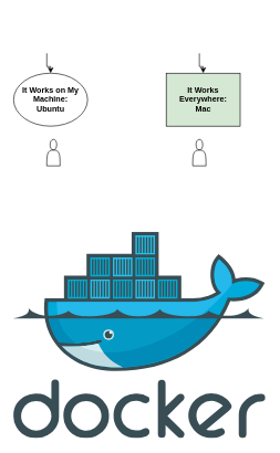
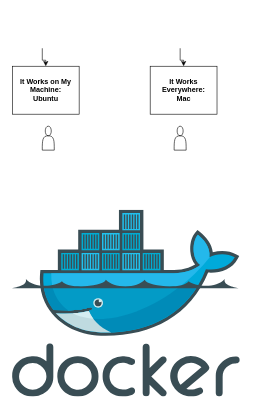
  <mxCell id="0" />
  <mxCell id="1" parent="0" />
- <mxCell id="2" value="&lt;h4&gt;It Works on My Machine:&lt;br&gt;Ubuntu&lt;/h4&gt;" style="ellipse;whiteSpace=wrap;html=1;" vertex="1" parent="1"><mxGeometry x="20" y="110" width="111.5" height="80" as="geometry" /></mxCell>
+ <mxCell id="2" value="&lt;h4&gt;It Works on My Machine:&lt;br&gt;Ubuntu&lt;/h4&gt;" style="rounded=0;whiteSpace=wrap;html=1;" vertex="1" parent="1"><mxGeometry x="20" y="110" width="111.5" height="80" as="geometry" /></mxCell>
  <mxCell id="3" value="" style="image;sketch=0;aspect=fixed;html=1;points=[];align=center;fontSize=12;image=img/lib/mscae/Docker.svg;" vertex="1" parent="1"><mxGeometry x="20" y="350" width="380" height="311.6" as="geometry" /></mxCell>
  <mxCell id="4" value="" style="edgeStyle=orthogonalEdgeStyle;rounded=0;orthogonalLoop=1;jettySize=auto;html=1;" edge="1" parent="1" source="5" target="2"><mxGeometry relative="1" as="geometry" /></mxCell>
  <mxCell id="5" value="" style="shape=image;html=1;verticalAlign=top;verticalLabelPosition=bottom;labelBackgroundColor=#ffffff;imageAspect=0;aspect=fixed;image=https://cdn2.iconfinder.com/data/icons/boxicons-logos/24/bxl-django-128.png;textShadow=0;" vertex="1" parent="1"><mxGeometry x="40" y="20" width="60" height="60" as="geometry" /></mxCell>
- <mxCell id="6" value="&lt;h4&gt;It Works Everywhere:&lt;br&gt;Mac&lt;/h4&gt;" style="rounded=0;whiteSpace=wrap;html=1;fillColor=#d5e8d4;" vertex="1" parent="1"><mxGeometry x="250" y="110" width="111.5" height="80" as="geometry" /></mxCell>
+ <mxCell id="6" value="&lt;h4&gt;It Works Everywhere:&lt;br&gt;Mac&lt;/h4&gt;" style="rounded=0;whiteSpace=wrap;html=1;" vertex="1" parent="1"><mxGeometry x="250" y="110" width="111.5" height="80" as="geometry" /></mxCell>
  <mxCell id="7" value="" style="edgeStyle=orthogonalEdgeStyle;rounded=0;orthogonalLoop=1;jettySize=auto;html=1;" edge="1" parent="1" source="8" target="6"><mxGeometry relative="1" as="geometry" /></mxCell>
  <mxCell id="8" value="" style="shape=image;html=1;verticalAlign=top;verticalLabelPosition=bottom;labelBackgroundColor=#ffffff;imageAspect=0;aspect=fixed;image=https://cdn2.iconfinder.com/data/icons/boxicons-logos/24/bxl-django-128.png;textShadow=0;" vertex="1" parent="1"><mxGeometry x="270" y="20" width="60" height="60" as="geometry" /></mxCell>
  <mxCell id="9" value="" style="shape=actor;whiteSpace=wrap;html=1;" vertex="1" parent="1"><mxGeometry x="70" y="210" width="20" height="40" as="geometry" /></mxCell>
  <mxCell id="10" value="" style="shape=actor;whiteSpace=wrap;html=1;" vertex="1" parent="1"><mxGeometry x="290" y="210" width="20" height="40" as="geometry" /></mxCell>
